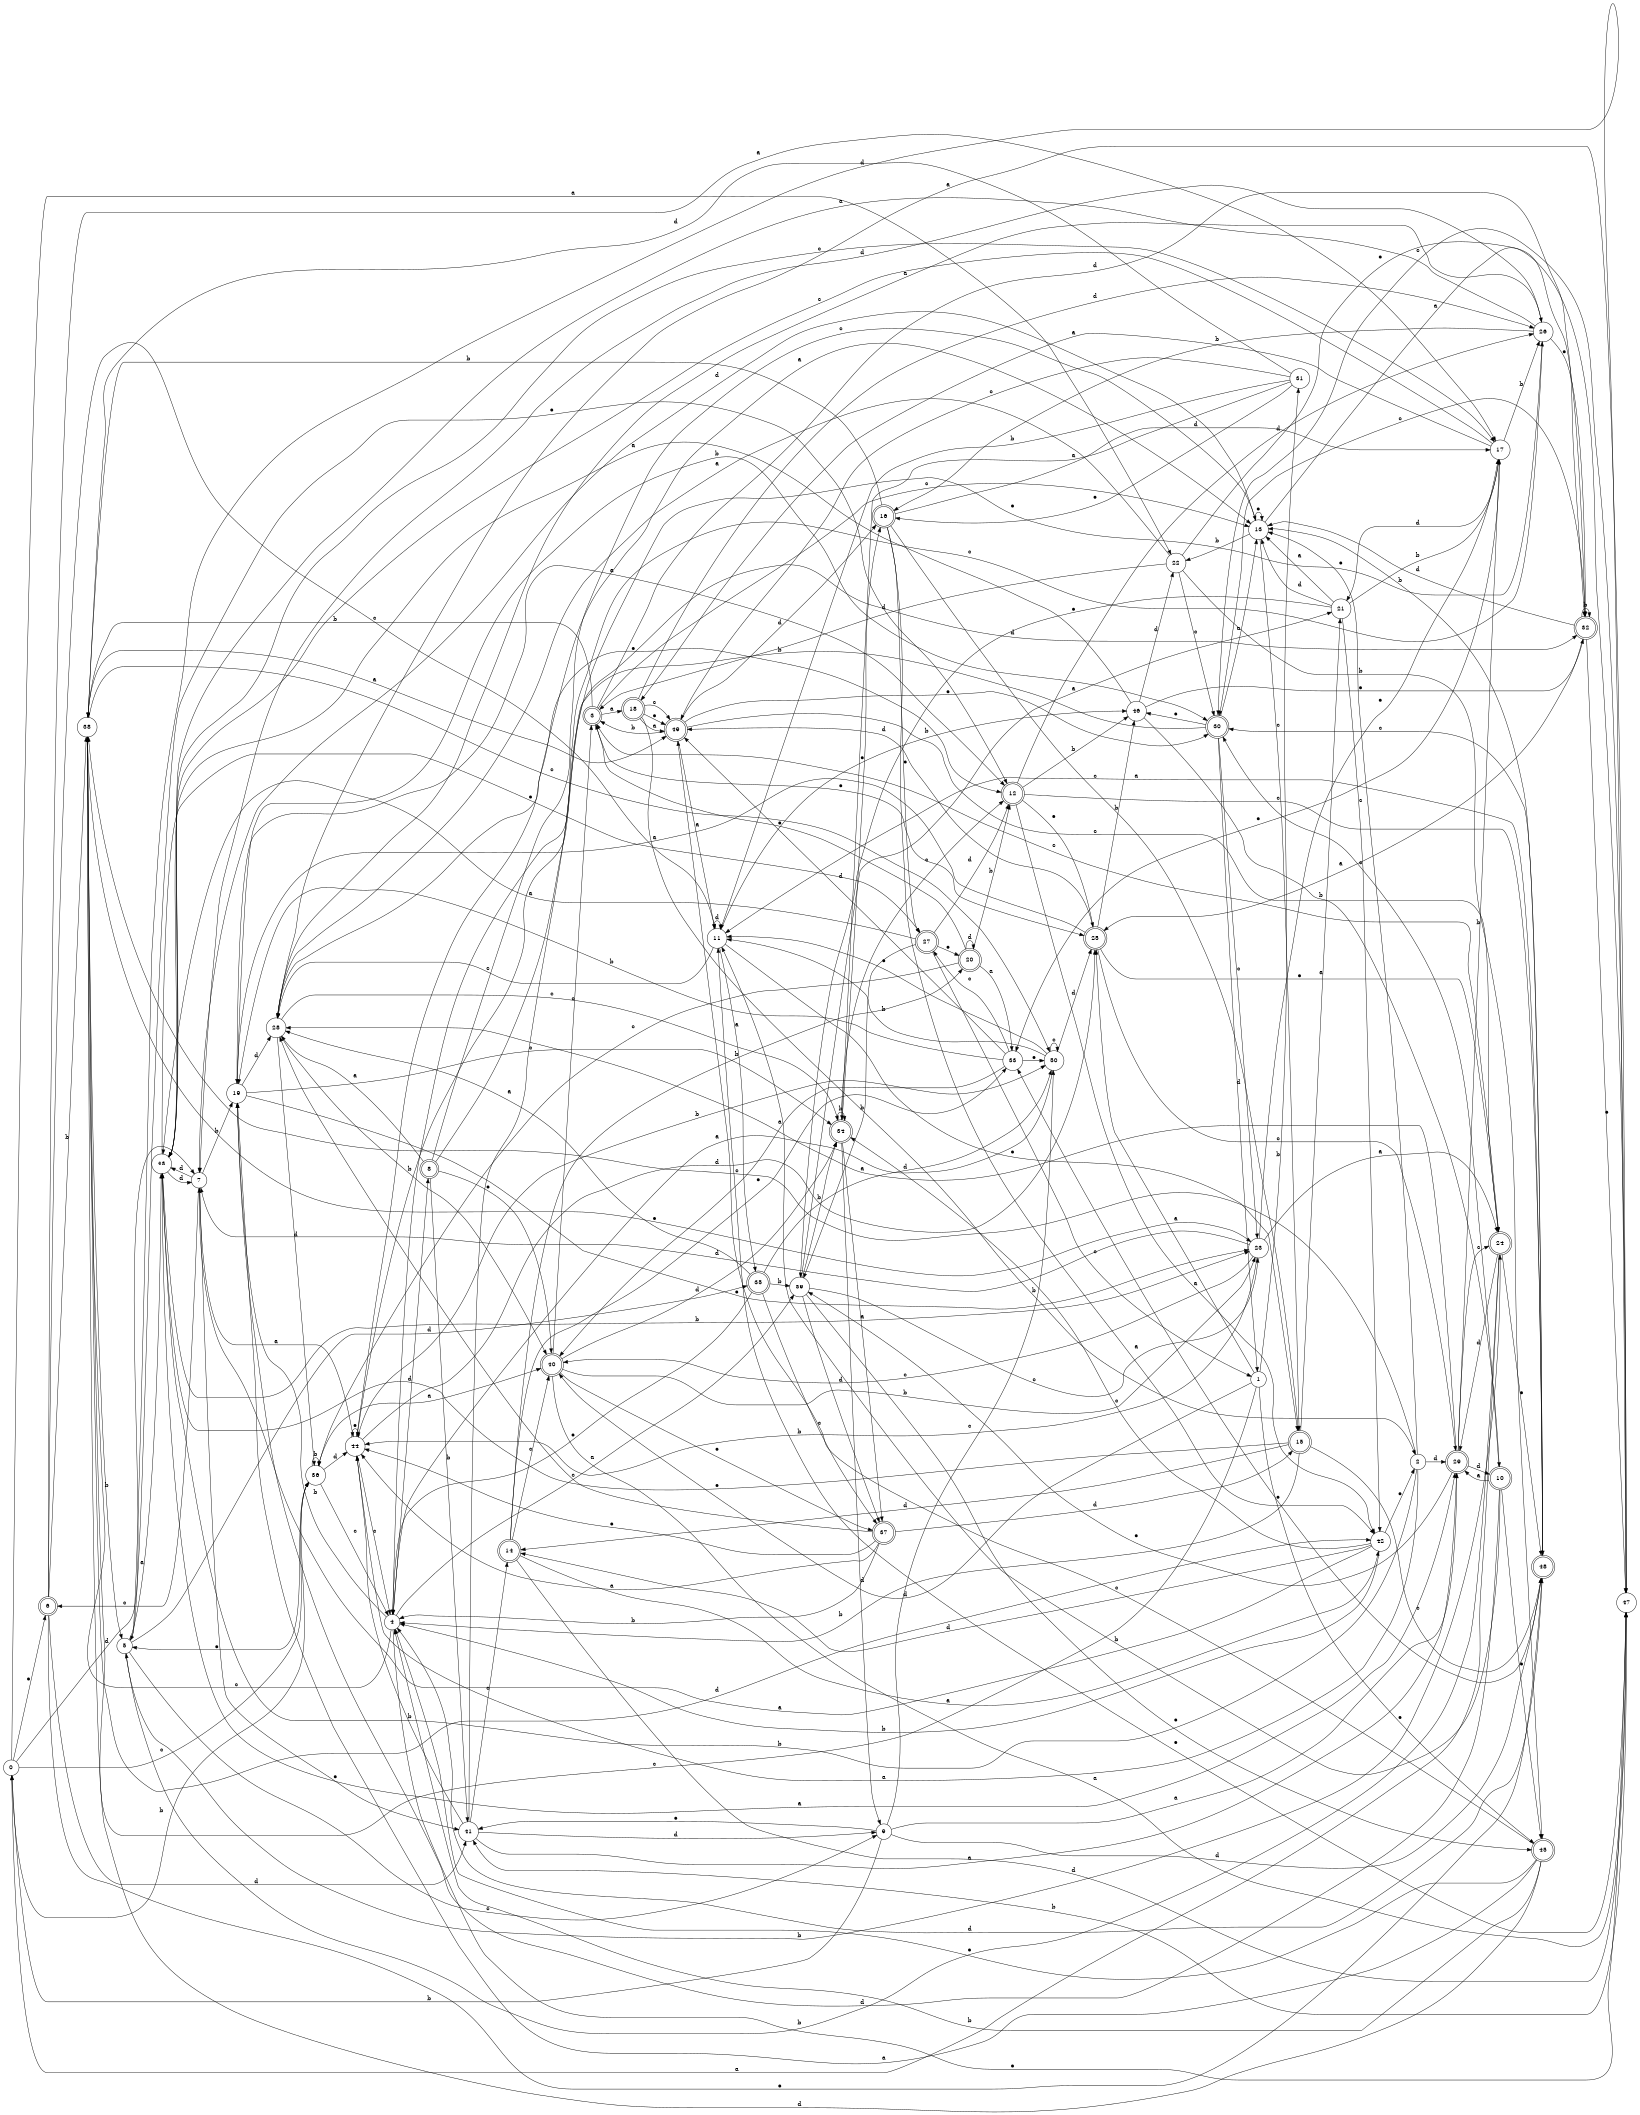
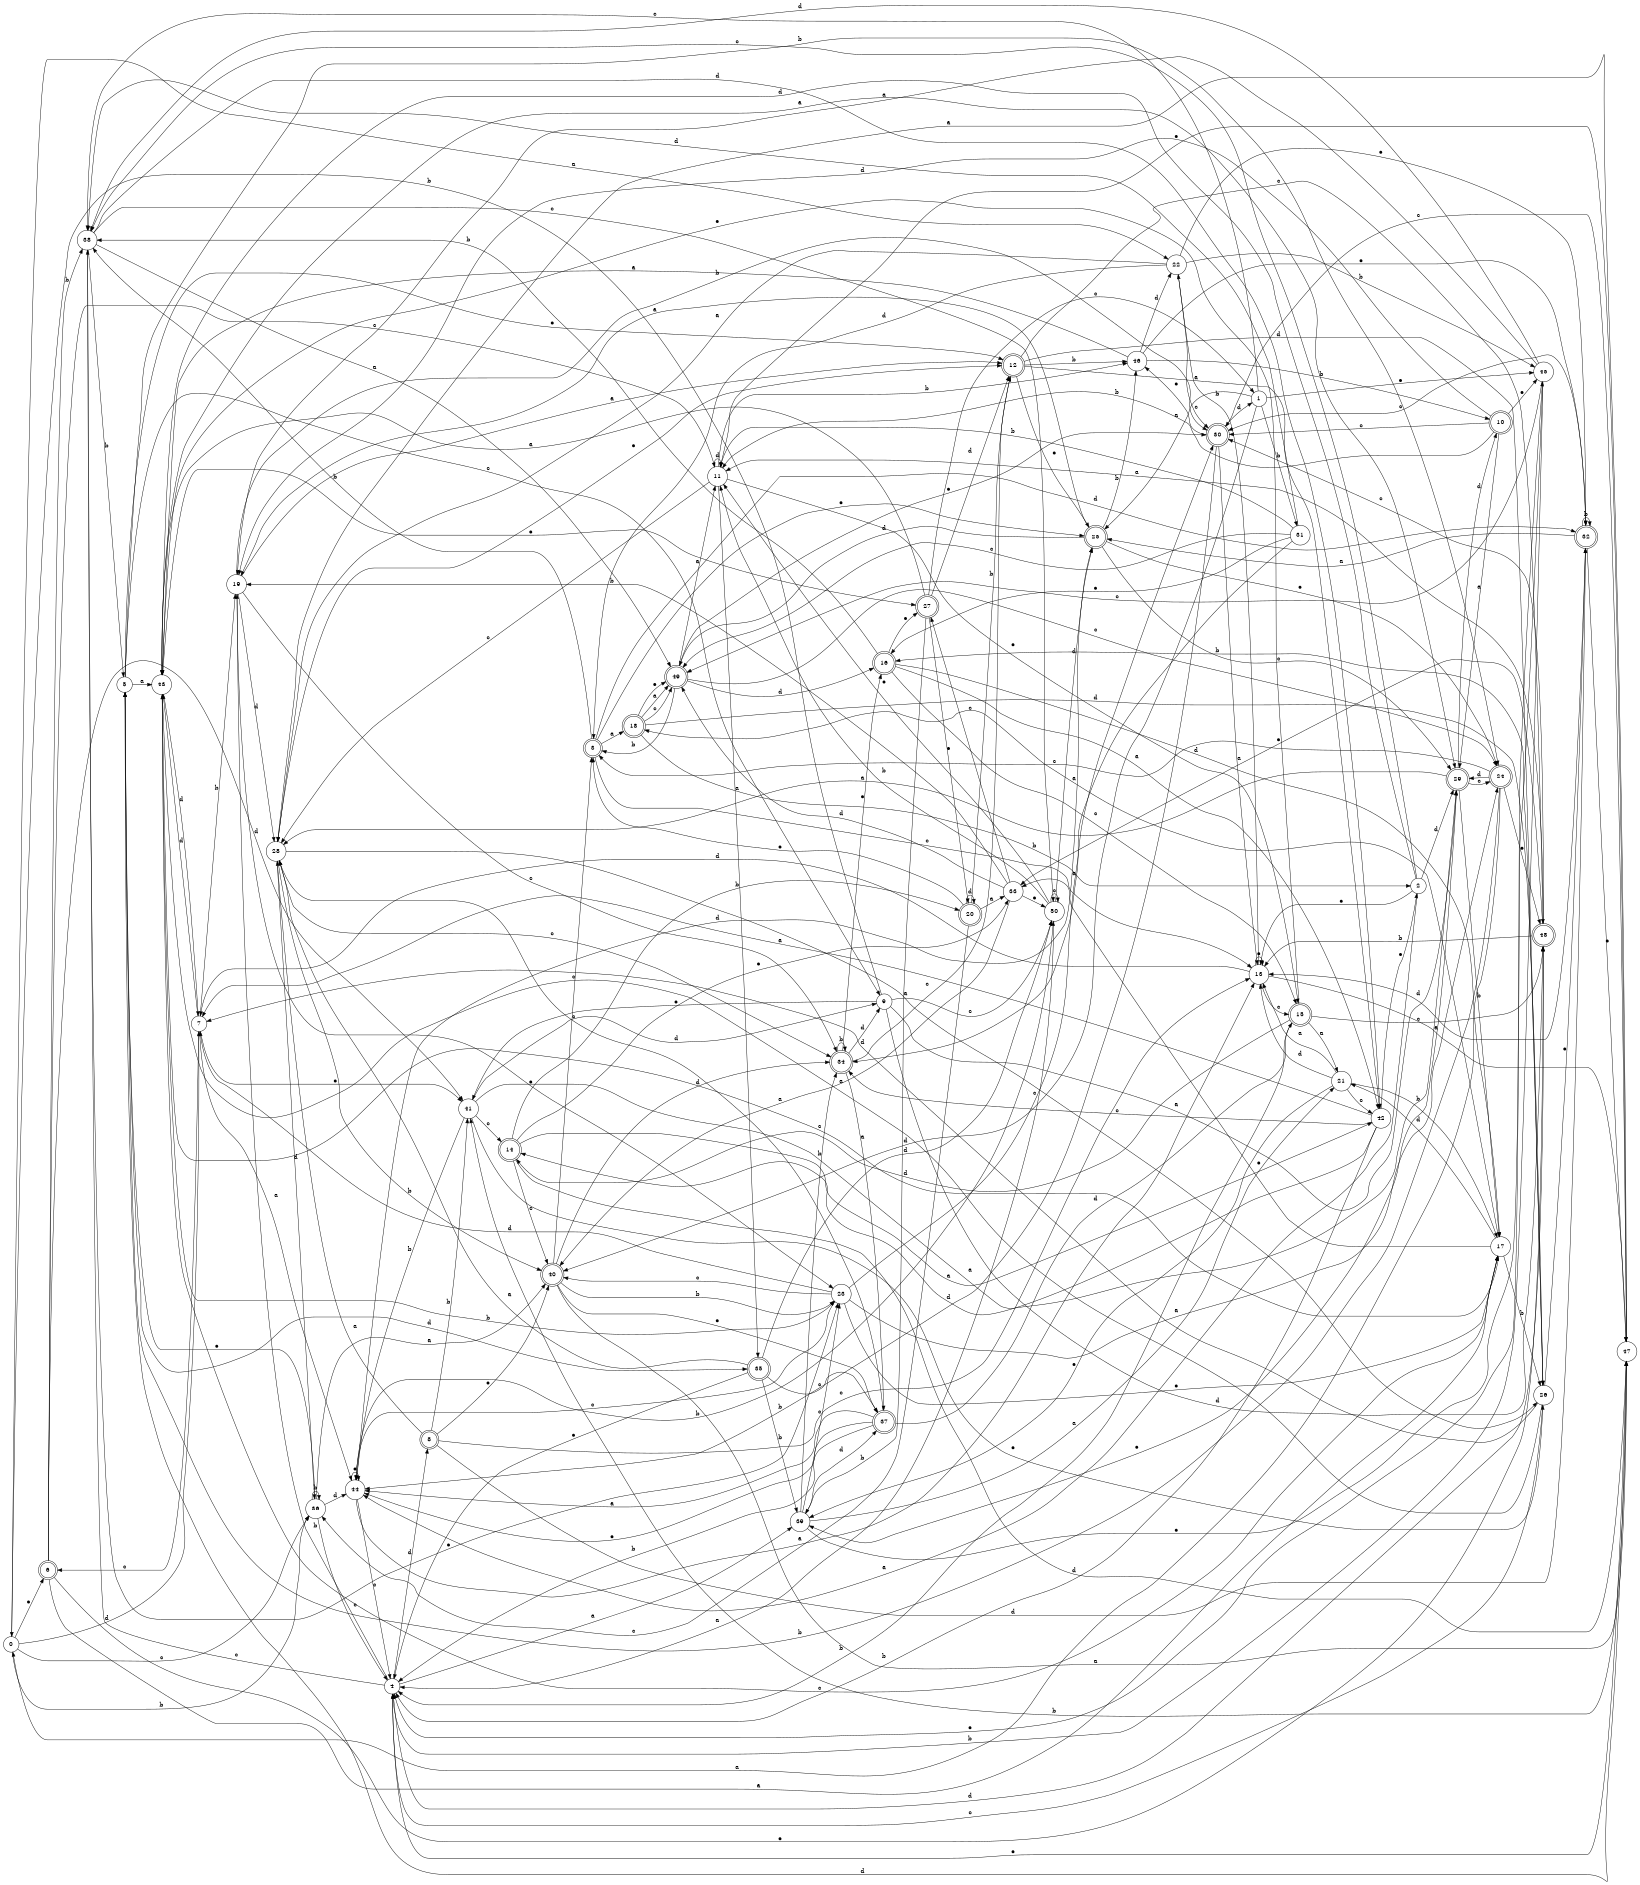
  digraph {
    rankdir=LR
    node [color=black fillcolor=white shape=circle style=filled]
    n1 [label=0]
    n2 [label=6 shape=doublecircle style="rounded,filled"]
    n3 [label=7]
    n4 [label=22]
    n5 [label=36]
    n6 [label=38]
    n7 [label=11]
    n8 [label=17]
    n9 [label=41]
    n10 [label=48 shape=doublecircle style="rounded,filled"]
    n11 [label=43]
    n12 [label=44]
    n13 [label=19]
-   n14 [label=45 shape=doublecircle]
+   n14 [label=45]
    n15 [label=3 shape=doublecircle style="rounded,filled"]
    n16 [label=32 shape=doublecircle style="rounded,filled"]
    n17 [label=28]
    n18 [label=30 shape=doublecircle style="rounded,filled"]
    n19 [label=40 shape=doublecircle style="rounded,filled"]
    n20 [label=4]
    n21 [label=5]
    n22 [label=1]
    n23 [label=25 shape=doublecircle style="rounded,filled"]
    n24 [label=31]
    n25 [label=29 shape=doublecircle style="rounded,filled"]
    n26 [label=24 shape=doublecircle style="rounded,filled"]
    n27 [label=46]
    n28 [label=49 shape=doublecircle style="rounded,filled"]
    n29 [label=16 shape=doublecircle style="rounded,filled"]
    n30 [label=34 shape=doublecircle style="rounded,filled"]
    n31 [label=50]
    n32 [label=42]
    n33 [label=23]
    n34 [label=47]
    n35 [label=37 shape=doublecircle style="rounded,filled"]
    n36 [label=2]
    n37 [label=13]
    n38 [label=15 shape=doublecircle style="rounded,filled"]
    n39 [label=39]
    n40 [label=10 shape=doublecircle style="rounded,filled"]
    n41 [label=27 shape=doublecircle style="rounded,filled"]
    n42 [label=18 shape=doublecircle style="rounded,filled"]
    n43 [label=26]
    n44 [label=8 shape=doublecircle style="rounded,filled"]
    n45 [label=12 shape=doublecircle style="rounded,filled"]
    n46 [label=21]
    n47 [label=9]
    n48 [label=35 shape=doublecircle style="rounded,filled"]
    n49 [label=33]
    n50 [label=14 shape=doublecircle style="rounded,filled"]
    n51 [label=20 shape=doublecircle style="rounded,filled"]
    n1 -> n2 [label=e]
    n1 -> n3 [label=d]
    n1 -> n4 [label=a]
    n1 -> n5 [label=b]
    n1 -> n5 [label=c]
    n2 -> n6 [label=b]
    n2 -> n7 [label=c]
    n2 -> n8 [label=a]
    n2 -> n9 [label=d]
    n2 -> n10 [label=e]
    n3 -> n2 [label=c]
    n3 -> n9 [label=e]
    n3 -> n11 [label=d]
    n3 -> n12 [label=a]
    n3 -> n13 [label=b]
    n4 -> n14 [label=b]
    n4 -> n15 [label=d]
    n4 -> n16 [label=e]
    n4 -> n17 [label=a]
    n4 -> n18 [label=c]
    n5 -> n5 [label=b]
    n5 -> n12 [label=d]
    n5 -> n19 [label=a]
    n5 -> n20 [label=c]
    n5 -> n21 [label=e]
    n6 -> n21 [label=b]
    n6 -> n28 [label=a]
    n6 -> n31 [label=c]
    n6 -> n32 [label=d]
    n6 -> n33 [label=e]
    n7 -> n7 [label=d]
    n7 -> n17 [label=c]
    n7 -> n27 [label=b]
    n7 -> n38 [label=e]
    n7 -> n48 [label=a]
    n8 -> n11 [label=c]
    n8 -> n42 [label=a]
    n8 -> n43 [label=b]
    n8 -> n46 [label=d]
    n8 -> n49 [label=e]
    n9 -> n12 [label=b]
    n9 -> n25 [label=a]
    n9 -> n43 [label=e]
    n9 -> n47 [label=d]
    n9 -> n50 [label=c]
    n10 -> n7 [label=a]
    n10 -> n18 [label=c]
    n10 -> n20 [label=d]
    n10 -> n37 [label=b]
    n10 -> n49 [label=e]
    n11 -> n3 [label=d]
    n11 -> n8 [label=c]
    n11 -> n25 [label=a]
    n11 -> n33 [label=b]
    n11 -> n41 [label=e]
    n12 -> n12 [label=e]
    n12 -> n20 [label=c]
    n12 -> n23 [label=d]
    n12 -> n31 [label=b]
    n12 -> n37 [label=a]
    n13 -> n17 [label=d]
    n13 -> n18 [label=b]
    n13 -> n30 [label=c]
    n13 -> n33 [label=e]
    n13 -> n45 [label=a]
    n14 -> n6 [label=d]
    n14 -> n13 [label=a]
    n14 -> n20 [label=b]
    n14 -> n20 [label=e]
    n14 -> n28 [label=c]
    n15 -> n6 [label=b]
    n15 -> n16 [label=d]
    n15 -> n23 [label=e]
    n15 -> n37 [label=c]
    n15 -> n42 [label=a]
    n16 -> n16 [label=b]
    n16 -> n18 [label=c]
    n16 -> n23 [label=a]
    n16 -> n34 [label=e]
    n16 -> n37 [label=d]
    n17 -> n5 [label=d]
    n17 -> n19 [label=b]
    n17 -> n30 [label=c]
    n17 -> n43 [label=a]
    n17 -> n45 [label=e]
    n18 -> n12 [label=b]
    n18 -> n22 [label=d]
    n18 -> n27 [label=e]
-   n18 -> n33 [label=c]
+   n33 -> n18 [label=c]
    n18 -> n37 [label=a]
    n19 -> n15 [label=c]
    n19 -> n30 [label=d]
    n19 -> n33 [label=b]
    n19 -> n34 [label=a]
    n19 -> n35 [label=e]
    n20 -> n6 [label=c]
    n20 -> n13 [label=b]
    n20 -> n34 [label=e]
    n20 -> n39 [label=a]
    n20 -> n44 [label=d]
    n21 -> n11 [label=a]
    n21 -> n26 [label=b]
    n21 -> n45 [label=e]
    n21 -> n47 [label=c]
    n21 -> n48 [label=d]
    n22 -> n6 [label=c]
    n22 -> n14 [label=e]
    n22 -> n19 [label=d]
    n22 -> n23 [label=a]
    n22 -> n24 [label=b]
    n23 -> n13 [label=a]
    n23 -> n25 [label=c]
    n23 -> n26 [label=e]
    n23 -> n27 [label=b]
    n23 -> n28 [label=d]
    n24 -> n6 [label=d]
    n24 -> n7 [label=b]
    n24 -> n28 [label=c]
    n24 -> n29 [label=e]
    n24 -> n30 [label=a]
    n25 -> n8 [label=b]
    n25 -> n17 [label=a]
    n25 -> n26 [label=c]
    n25 -> n39 [label=e]
    n25 -> n40 [label=d]
    n26 -> n1 [label=a]
    n26 -> n10 [label=e]
    n26 -> n15 [label=c]
    n26 -> n21 [label=b]
    n26 -> n25 [label=d]
    n27 -> n4 [label=d]
    n27 -> n11 [label=a]
    n27 -> n16 [label=e]
    n27 -> n40 [label=b]
    n28 -> n7 [label=a]
    n28 -> n15 [label=b]
    n28 -> n18 [label=e]
    n28 -> n26 [label=c]
    n28 -> n29 [label=d]
    n29 -> n6 [label=b]
    n29 -> n8 [label=d]
    n29 -> n32 [label=a]
    n29 -> n38 [label=c]
    n29 -> n41 [label=e]
    n30 -> n29 [label=e]
    n30 -> n30 [label=b]
    n30 -> n35 [label=a]
    n30 -> n45 [label=c]
    n30 -> n47 [label=d]
    n31 -> n7 [label=b]
    n31 -> n7 [label=e]
    n31 -> n20 [label=a]
    n31 -> n23 [label=d]
    n31 -> n31 [label=c]
    n32 -> n3 [label=a]
    n32 -> n20 [label=b]
    n32 -> n30 [label=c]
    n32 -> n36 [label=e]
    n32 -> n50 [label=d]
    n33 -> n3 [label=d]
    n33 -> n8 [label=e]
-   n33 -> n12 [label=b]
+   n33 -> n12 [label=c]
    n33 -> n19 [label=c]
    n33 -> n26 [label=a]
    n34 -> n7 [label=e]
    n34 -> n9 [label=b]
    n34 -> n17 [label=a]
    n34 -> n18 [label=c]
    n34 -> n21 [label=d]
    n35 -> n12 [label=a]
    n35 -> n12 [label=e]
    n35 -> n17 [label=c]
    n35 -> n20 [label=b]
    n35 -> n38 [label=d]
    n36 -> n6 [label=c]
-   n36 -> n11 [label=b]
+   n36 -> n11 [label=d]
    n36 -> n12 [label=a]
    n36 -> n25 [label=d]
    n36 -> n37 [label=e]
    n37 -> n3 [label=d]
    n37 -> n4 [label=b]
    n37 -> n34 [label=a]
    n37 -> n37 [label=e]
    n37 -> n38 [label=c]
    n38 -> n10 [label=c]
    n38 -> n11 [label=e]
    n38 -> n20 [label=b]
    n38 -> n46 [label=a]
    n38 -> n50 [label=d]
    n39 -> n14 [label=e]
    n39 -> n30 [label=b]
    n39 -> n33 [label=c]
    n39 -> n35 [label=d]
    n39 -> n46 [label=a]
    n40 -> n7 [label=b]
    n40 -> n13 [label=d]
    n40 -> n14 [label=e]
    n40 -> n18 [label=c]
    n40 -> n25 [label=a]
    n41 -> n11 [label=a]
    n41 -> n22 [label=c]
    n41 -> n39 [label=b]
    n41 -> n45 [label=d]
    n41 -> n51 [label=e]
    n42 -> n28 [label=a]
    n42 -> n28 [label=c]
    n42 -> n28 [label=e]
    n42 -> n36 [label=b]
    n42 -> n43 [label=d]
    n43 -> n3 [label=d]
    n43 -> n11 [label=a]
    n43 -> n16 [label=e]
    n43 -> n20 [label=c]
    n43 -> n29 [label=b]
    n44 -> n9 [label=b]
    n44 -> n16 [label=d]
    n44 -> n17 [label=a]
    n44 -> n19 [label=e]
    n44 -> n37 [label=c]
    n45 -> n10 [label=c]
    n45 -> n23 [label=e]
    n45 -> n27 [label=b]
    n45 -> n32 [label=a]
    n45 -> n43 [label=d]
    n46 -> n8 [label=b]
    n46 -> n32 [label=c]
    n46 -> n37 [label=a]
    n46 -> n37 [label=d]
    n46 -> n39 [label=e]
    n47 -> n1 [label=b]
    n47 -> n9 [label=e]
    n47 -> n10 [label=d]
    n47 -> n25 [label=a]
    n47 -> n31 [label=c]
    n48 -> n17 [label=a]
    n48 -> n20 [label=e]
    n48 -> n31 [label=d]
    n48 -> n35 [label=c]
    n48 -> n39 [label=b]
    n49 -> n13 [label=b]
    n49 -> n19 [label=a]
    n49 -> n28 [label=d]
    n49 -> n31 [label=e]
    n49 -> n41 [label=c]
    n50 -> n19 [label=c]
    n50 -> n32 [label=a]
    n50 -> n34 [label=d]
    n50 -> n49 [label=e]
    n50 -> n51 [label=b]
    n51 -> n5 [label=c]
    n51 -> n15 [label=e]
    n51 -> n45 [label=b]
    n51 -> n49 [label=a]
    n51 -> n51 [label=d]
  }
